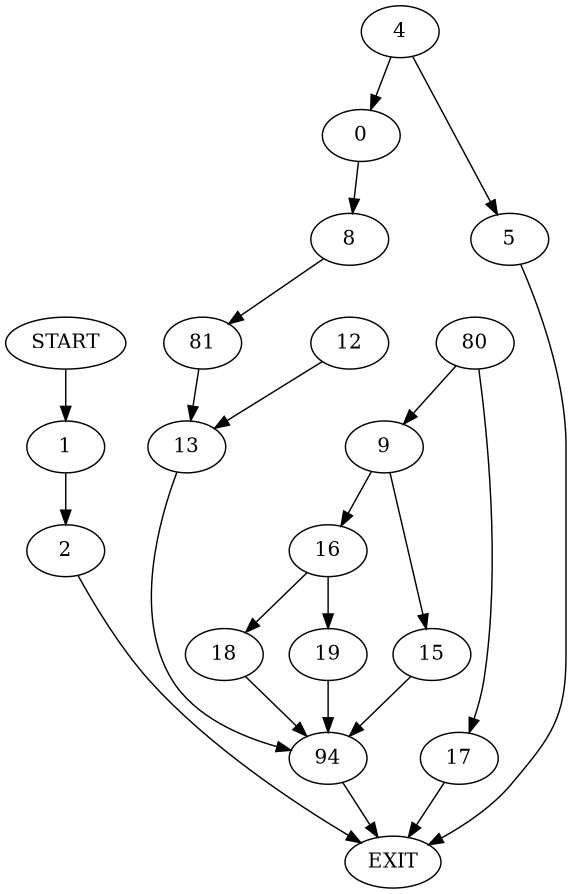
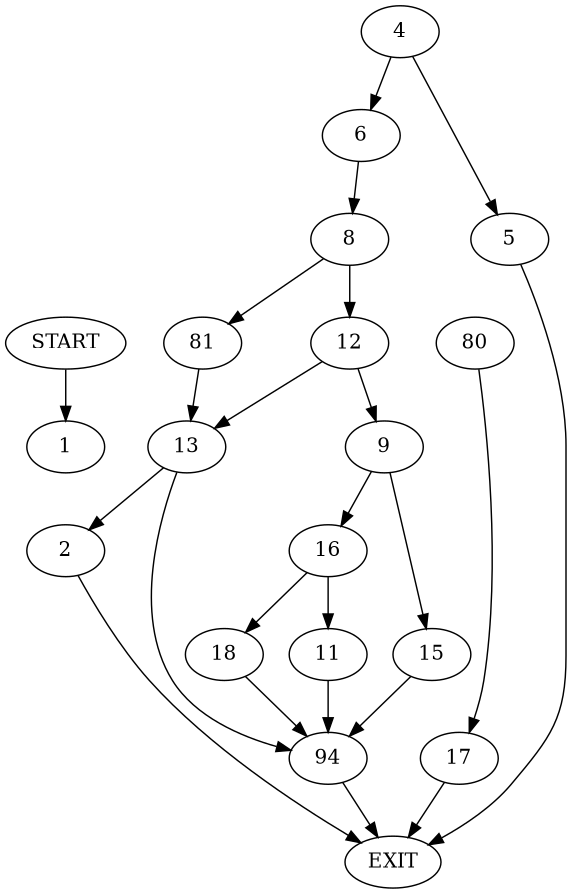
  digraph {
    n1 [label=START]
    1
    2
    n4 [label=EXIT]
    4
    5
-   6 [label=0]
+   6
    8
    n9 [label=81]
    12
    9
    15
    16
    n14 [label=80]
    17
    13
    n17 [label=94]
    18
-   19
+   19 [label=11]
    n1 -> 1
-   1 -> 2
+   13 -> 2
    2 -> n4
    4 -> 5
    4 -> 6
    5 -> n4
    6 -> 8
    8 -> n9
+   8 -> 12
    n9 -> 13
    12 -> 13
    9 -> 15
    9 -> 16
    15 -> n17
    16 -> 18
    16 -> 19
-   n14 -> 9
+   12 -> 9
    n14 -> 17
    17 -> n4
    13 -> n17
    n17 -> n4
    18 -> n17
    19 -> n17
  }
